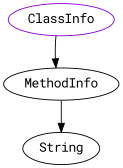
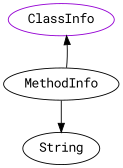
  digraph {
    fontname="Roboto Mono"
    node [fontname="Roboto Mono"]
    edge [fontname="Roboto Mono"]
    n1 [color=darkviolet label=ClassInfo shape=oval]
    MethodInfo
    String
-   n1 -> MethodInfo
+   MethodInfo -> n1
    MethodInfo -> String
  }
